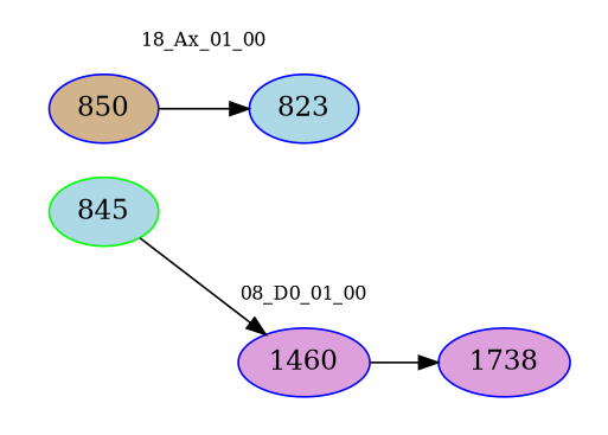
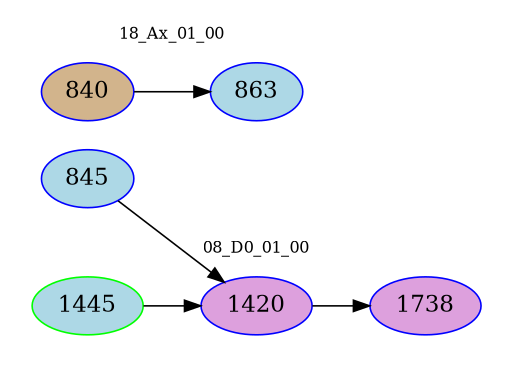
  digraph {
    rankdir=LR
    node [color=blue fillcolor=lightblue style=filled]
    edge [color=black]
-   n1 [color=green label=845]
-   n2 [fillcolor=tan label=850]
-   n3 [label=823]
-   n5 [fillcolor=plum label=1460]
+   n1 [label=845]
+   n2 [fillcolor=tan label=840]
+   n3 [label=863]
+   n4 [color=green label=1445]
+   n5 [fillcolor=plum label=1420]
    n6 [fillcolor=plum label=1738]
    subgraph cluster_1 {
      color=white
      fontsize=10
      label="18_Ax_01_00"
      n1
      n2
      n3
    }
    subgraph cluster_2 {
      color=white
      fontsize=10
      label="08_D0_01_00"
+     n4
      n5
      n6
    }
    n1 -> n5
    n2 -> n3
+   n4 -> n5
    n5 -> n6
  }
